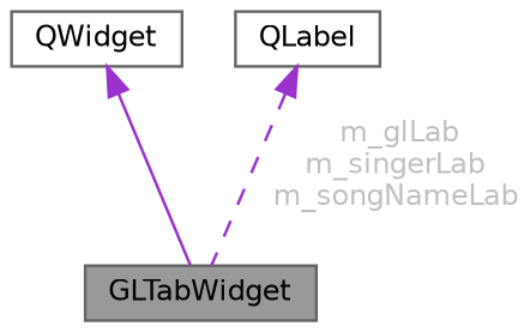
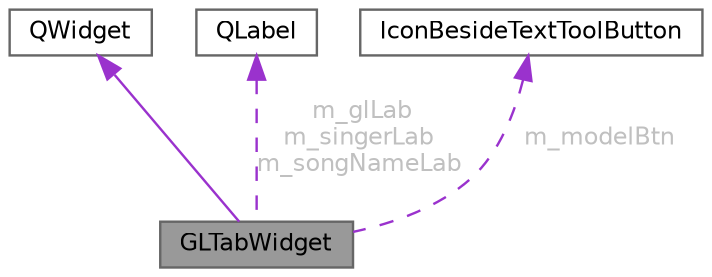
  digraph {
    node [color=gray40 fillcolor=white fontname=Helvetica fontsize=10 shape=box style=filled]
    edge [color=darkorchid3 dir=back fontname=Helvetica fontsize=10 labelfontname=Helvetica labelfontsize=10 style=dashed fontcolor=grey]
    n1 [fillcolor=grey60 fontcolor=black height=0.2 label=GLTabWidget width=0.4]
    n2 [height=0.2 label=QWidget width=0.4]
    n3 [height=0.2 label=QLabel width=0.4]
+   n4 [height=0.2 label=IconBesideTextToolButton width=0.4]
    n2 -> n1 [style=solid fontcolor=""]
    n3 -> n1 [label=" m_glLab\nm_singerLab\nm_songNameLab"]
+   n4 -> n1 [label=" m_modelBtn"]
  }
